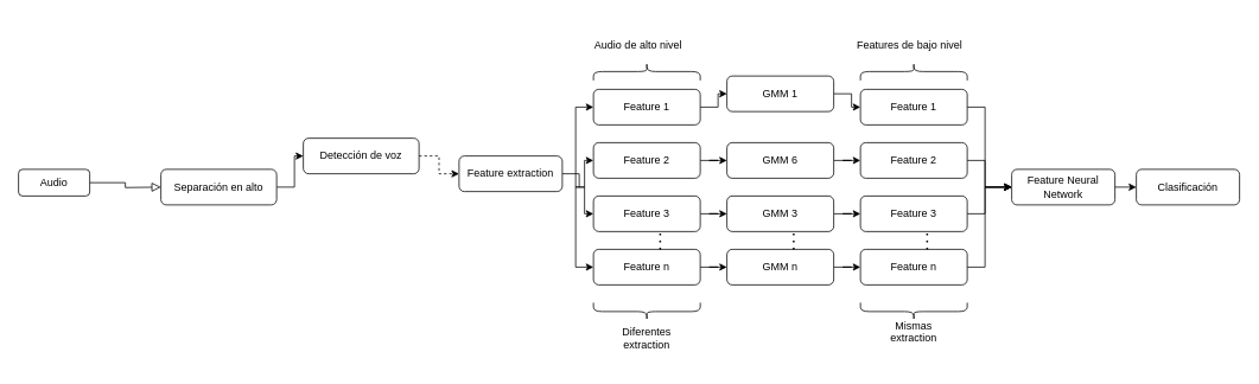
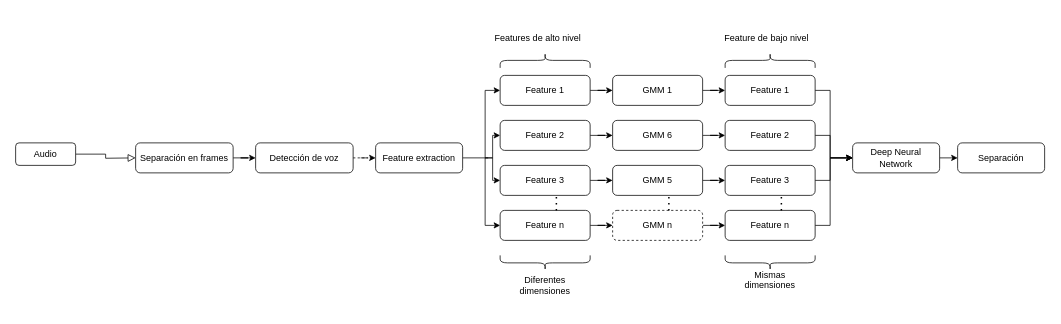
  <mxCell id="0" />
  <mxCell id="1" parent="0" />
  <mxCell id="2" value="" style="rounded=0;html=1;jettySize=auto;orthogonalLoop=1;fontSize=11;endArrow=block;endFill=0;endSize=8;strokeWidth=1;shadow=0;labelBackgroundColor=none;edgeStyle=orthogonalEdgeStyle;" parent="1" source="3" edge="1"><mxGeometry relative="1" as="geometry"><mxPoint x="180" y="210" as="targetPoint" /></mxGeometry></mxCell>
  <mxCell id="3" value="Audio" style="rounded=1;whiteSpace=wrap;html=1;fontSize=12;glass=0;strokeWidth=1;shadow=0;" parent="1" vertex="1"><mxGeometry x="20" y="190" width="80" height="30" as="geometry" /></mxCell>
  <mxCell id="4" value="" style="edgeStyle=orthogonalEdgeStyle;rounded=0;orthogonalLoop=1;jettySize=auto;html=1;" parent="1" source="5" target="51" edge="1"><mxGeometry relative="1" as="geometry" /></mxCell>
- <mxCell id="5" value="Separación en alto" style="rounded=1;whiteSpace=wrap;html=1;fontSize=12;glass=0;strokeWidth=1;shadow=0;" parent="1" vertex="1"><mxGeometry x="180" y="190" width="130" height="40" as="geometry" /></mxCell>
+ <mxCell id="5" value="Separación en frames" style="rounded=1;whiteSpace=wrap;html=1;fontSize=12;glass=0;strokeWidth=1;shadow=0;" parent="1" vertex="1"><mxGeometry x="180" y="190" width="130" height="40" as="geometry" /></mxCell>
  <mxCell id="6" style="edgeStyle=orthogonalEdgeStyle;rounded=0;orthogonalLoop=1;jettySize=auto;html=1;exitX=1;exitY=0.5;exitDx=0;exitDy=0;entryX=0;entryY=0.5;entryDx=0;entryDy=0;" parent="1" target="13" edge="1"><mxGeometry relative="1" as="geometry"><mxPoint x="646" y="210" as="sourcePoint" /><Array as="points"><mxPoint x="646" y="120" /></Array></mxGeometry></mxCell>
  <mxCell id="7" style="edgeStyle=orthogonalEdgeStyle;rounded=0;orthogonalLoop=1;jettySize=auto;html=1;exitX=1;exitY=0.5;exitDx=0;exitDy=0;entryX=0;entryY=0.5;entryDx=0;entryDy=0;" parent="1" target="15" edge="1"><mxGeometry relative="1" as="geometry"><mxPoint x="646" y="210" as="sourcePoint" /><Array as="points"><mxPoint x="656" y="210" /><mxPoint x="656" y="180" /></Array></mxGeometry></mxCell>
  <mxCell id="8" style="edgeStyle=orthogonalEdgeStyle;rounded=0;orthogonalLoop=1;jettySize=auto;html=1;exitX=1;exitY=0.5;exitDx=0;exitDy=0;entryX=0;entryY=0.5;entryDx=0;entryDy=0;" parent="1" target="17" edge="1"><mxGeometry relative="1" as="geometry"><mxPoint x="646" y="210" as="sourcePoint" /><Array as="points"><mxPoint x="656" y="210" /><mxPoint x="656" y="240" /></Array></mxGeometry></mxCell>
  <mxCell id="9" style="edgeStyle=orthogonalEdgeStyle;rounded=0;orthogonalLoop=1;jettySize=auto;html=1;exitX=1;exitY=0.5;exitDx=0;exitDy=0;entryX=0;entryY=0.5;entryDx=0;entryDy=0;" parent="1" target="19" edge="1"><mxGeometry relative="1" as="geometry"><mxPoint x="646" y="210" as="sourcePoint" /><Array as="points"><mxPoint x="646" y="300" /></Array></mxGeometry></mxCell>
  <mxCell id="10" style="edgeStyle=orthogonalEdgeStyle;rounded=0;orthogonalLoop=1;jettySize=auto;html=1;exitX=1;exitY=0.5;exitDx=0;exitDy=0;endArrow=none;endFill=0;" parent="1" source="11" edge="1"><mxGeometry relative="1" as="geometry"><mxPoint x="650" y="210" as="targetPoint" /></mxGeometry></mxCell>
- <mxCell id="11" value="&lt;div&gt;Feature extraction&lt;/div&gt;" style="rounded=1;whiteSpace=wrap;html=1;fontSize=12;glass=0;strokeWidth=1;shadow=0;" parent="1" vertex="1"><mxGeometry x="515" y="175" width="116" height="40" as="geometry" /></mxCell>
+ <mxCell id="11" value="&lt;div&gt;Feature extraction&lt;/div&gt;" style="rounded=1;whiteSpace=wrap;html=1;fontSize=12;glass=0;strokeWidth=1;shadow=0;" parent="1" vertex="1"><mxGeometry x="500" y="190" width="116" height="40" as="geometry" /></mxCell>
  <mxCell id="12" value="" style="edgeStyle=orthogonalEdgeStyle;rounded=0;orthogonalLoop=1;jettySize=auto;html=1;" parent="1" source="13" target="24" edge="1"><mxGeometry relative="1" as="geometry" /></mxCell>
  <mxCell id="13" value="Feature 1" style="rounded=1;whiteSpace=wrap;html=1;fontSize=12;glass=0;strokeWidth=1;shadow=0;" parent="1" vertex="1"><mxGeometry x="666" y="100" width="120" height="40" as="geometry" /></mxCell>
  <mxCell id="14" value="" style="edgeStyle=orthogonalEdgeStyle;rounded=0;orthogonalLoop=1;jettySize=auto;html=1;" parent="1" source="15" target="26" edge="1"><mxGeometry relative="1" as="geometry" /></mxCell>
  <mxCell id="15" value="&lt;div&gt;Feature 2&lt;br&gt;&lt;/div&gt;" style="rounded=1;whiteSpace=wrap;html=1;fontSize=12;glass=0;strokeWidth=1;shadow=0;" parent="1" vertex="1"><mxGeometry x="666" y="160" width="120" height="40" as="geometry" /></mxCell>
  <mxCell id="16" value="" style="edgeStyle=orthogonalEdgeStyle;rounded=0;orthogonalLoop=1;jettySize=auto;html=1;" parent="1" source="17" target="28" edge="1"><mxGeometry relative="1" as="geometry" /></mxCell>
  <mxCell id="17" value="&lt;div&gt;Feature 3&lt;br&gt;&lt;/div&gt;" style="rounded=1;whiteSpace=wrap;html=1;fontSize=12;glass=0;strokeWidth=1;shadow=0;" parent="1" vertex="1"><mxGeometry x="666" y="220" width="120" height="40" as="geometry" /></mxCell>
  <mxCell id="18" value="" style="edgeStyle=orthogonalEdgeStyle;rounded=0;orthogonalLoop=1;jettySize=auto;html=1;" parent="1" source="19" target="30" edge="1"><mxGeometry relative="1" as="geometry" /></mxCell>
  <mxCell id="19" value="Feature n" style="rounded=1;whiteSpace=wrap;html=1;fontSize=12;glass=0;strokeWidth=1;shadow=0;" parent="1" vertex="1"><mxGeometry x="666" y="280" width="120" height="40" as="geometry" /></mxCell>
  <mxCell id="20" value="" style="endArrow=none;dashed=1;html=1;dashPattern=1 3;strokeWidth=2;exitX=0.625;exitY=0;exitDx=0;exitDy=0;exitPerimeter=0;" parent="1" source="19" edge="1"><mxGeometry width="50" height="50" relative="1" as="geometry"><mxPoint x="711" y="280" as="sourcePoint" /><mxPoint x="741" y="260" as="targetPoint" /><Array as="points"><mxPoint x="741" y="270" /></Array></mxGeometry></mxCell>
  <mxCell id="21" value="" style="shape=curlyBracket;whiteSpace=wrap;html=1;rounded=1;rotation=-90;" parent="1" vertex="1"><mxGeometry x="716" y="290" width="20" height="120" as="geometry" /></mxCell>
- <mxCell id="22" value="&lt;div align=&quot;center&quot;&gt;Diferentes extraction&lt;br&gt;&lt;/div&gt;" style="text;html=1;strokeColor=none;fillColor=none;align=center;verticalAlign=middle;whiteSpace=wrap;rounded=0;" parent="1" vertex="1"><mxGeometry x="706" y="370" width="40" height="20" as="geometry" /></mxCell>
+ <mxCell id="22" value="&lt;div align=&quot;center&quot;&gt;Diferentes dimensiones&lt;br&gt;&lt;/div&gt;" style="text;html=1;strokeColor=none;fillColor=none;align=center;verticalAlign=middle;whiteSpace=wrap;rounded=0;" parent="1" vertex="1"><mxGeometry x="706" y="370" width="40" height="20" as="geometry" /></mxCell>
  <mxCell id="23" value="" style="edgeStyle=orthogonalEdgeStyle;rounded=0;orthogonalLoop=1;jettySize=auto;html=1;" parent="1" source="24" target="33" edge="1"><mxGeometry relative="1" as="geometry" /></mxCell>
- <mxCell id="24" value="GMM 1" style="rounded=1;whiteSpace=wrap;html=1;fontSize=12;glass=0;strokeWidth=1;shadow=0;" parent="1" vertex="1"><mxGeometry x="816" y="85" width="120" height="40" as="geometry" /></mxCell>
+ <mxCell id="24" value="GMM 1" style="rounded=1;whiteSpace=wrap;html=1;fontSize=12;glass=0;strokeWidth=1;shadow=0;" parent="1" vertex="1"><mxGeometry x="816" y="100" width="120" height="40" as="geometry" /></mxCell>
  <mxCell id="25" value="" style="edgeStyle=orthogonalEdgeStyle;rounded=0;orthogonalLoop=1;jettySize=auto;html=1;" parent="1" source="26" target="35" edge="1"><mxGeometry relative="1" as="geometry" /></mxCell>
  <mxCell id="26" value="GMM 6" style="rounded=1;whiteSpace=wrap;html=1;fontSize=12;glass=0;strokeWidth=1;shadow=0;" parent="1" vertex="1"><mxGeometry x="816" y="160" width="120" height="40" as="geometry" /></mxCell>
  <mxCell id="27" value="" style="edgeStyle=orthogonalEdgeStyle;rounded=0;orthogonalLoop=1;jettySize=auto;html=1;" parent="1" source="28" target="37" edge="1"><mxGeometry relative="1" as="geometry" /></mxCell>
- <mxCell id="28" value="GMM 3" style="rounded=1;whiteSpace=wrap;html=1;fontSize=12;glass=0;strokeWidth=1;shadow=0;" parent="1" vertex="1"><mxGeometry x="816" y="220" width="120" height="40" as="geometry" /></mxCell>
+ <mxCell id="28" value="GMM 5" style="rounded=1;whiteSpace=wrap;html=1;fontSize=12;glass=0;strokeWidth=1;shadow=0;" parent="1" vertex="1"><mxGeometry x="816" y="220" width="120" height="40" as="geometry" /></mxCell>
  <mxCell id="29" value="" style="edgeStyle=orthogonalEdgeStyle;rounded=0;orthogonalLoop=1;jettySize=auto;html=1;" parent="1" source="30" target="39" edge="1"><mxGeometry relative="1" as="geometry" /></mxCell>
- <mxCell id="30" value="GMM n" style="rounded=1;whiteSpace=wrap;html=1;fontSize=12;glass=0;strokeWidth=1;shadow=0;" parent="1" vertex="1"><mxGeometry x="816" y="280" width="120" height="40" as="geometry" /></mxCell>
+ <mxCell id="30" value="GMM n" style="rounded=1;whiteSpace=wrap;html=1;fontSize=12;glass=0;strokeWidth=1;shadow=0;dashed=1;" parent="1" vertex="1"><mxGeometry x="816" y="280" width="120" height="40" as="geometry" /></mxCell>
  <mxCell id="31" value="" style="endArrow=none;dashed=1;html=1;dashPattern=1 3;strokeWidth=2;exitX=0.625;exitY=0;exitDx=0;exitDy=0;exitPerimeter=0;" parent="1" source="30" edge="1"><mxGeometry width="50" height="50" relative="1" as="geometry"><mxPoint x="861" y="280" as="sourcePoint" /><mxPoint x="891" y="260" as="targetPoint" /><Array as="points"><mxPoint x="891" y="270" /></Array></mxGeometry></mxCell>
  <mxCell id="32" style="edgeStyle=orthogonalEdgeStyle;rounded=0;orthogonalLoop=1;jettySize=auto;html=1;exitX=1;exitY=0.5;exitDx=0;exitDy=0;entryX=0;entryY=0.5;entryDx=0;entryDy=0;" parent="1" source="33" target="48" edge="1"><mxGeometry relative="1" as="geometry"><Array as="points"><mxPoint x="1106" y="120" /><mxPoint x="1106" y="210" /></Array></mxGeometry></mxCell>
  <mxCell id="33" value="Feature 1" style="rounded=1;whiteSpace=wrap;html=1;fontSize=12;glass=0;strokeWidth=1;shadow=0;" parent="1" vertex="1"><mxGeometry x="966" y="100" width="120" height="40" as="geometry" /></mxCell>
  <mxCell id="34" style="edgeStyle=orthogonalEdgeStyle;rounded=0;orthogonalLoop=1;jettySize=auto;html=1;exitX=1;exitY=0.5;exitDx=0;exitDy=0;" parent="1" source="35" edge="1"><mxGeometry relative="1" as="geometry"><mxPoint x="1136" y="210" as="targetPoint" /><Array as="points"><mxPoint x="1106" y="180" /><mxPoint x="1106" y="210" /></Array></mxGeometry></mxCell>
  <mxCell id="35" value="&lt;div&gt;Feature 2&lt;br&gt;&lt;/div&gt;" style="rounded=1;whiteSpace=wrap;html=1;fontSize=12;glass=0;strokeWidth=1;shadow=0;" parent="1" vertex="1"><mxGeometry x="966" y="160" width="120" height="40" as="geometry" /></mxCell>
  <mxCell id="36" style="edgeStyle=orthogonalEdgeStyle;rounded=0;orthogonalLoop=1;jettySize=auto;html=1;exitX=1;exitY=0.5;exitDx=0;exitDy=0;entryX=0;entryY=0.5;entryDx=0;entryDy=0;" parent="1" source="37" target="48" edge="1"><mxGeometry relative="1" as="geometry"><Array as="points"><mxPoint x="1106" y="240" /><mxPoint x="1106" y="210" /></Array></mxGeometry></mxCell>
  <mxCell id="37" value="&lt;div&gt;Feature 3&lt;br&gt;&lt;/div&gt;" style="rounded=1;whiteSpace=wrap;html=1;fontSize=12;glass=0;strokeWidth=1;shadow=0;" parent="1" vertex="1"><mxGeometry x="966" y="220" width="120" height="40" as="geometry" /></mxCell>
  <mxCell id="38" style="edgeStyle=orthogonalEdgeStyle;rounded=0;orthogonalLoop=1;jettySize=auto;html=1;exitX=1;exitY=0.5;exitDx=0;exitDy=0;" parent="1" source="39" edge="1"><mxGeometry relative="1" as="geometry"><mxPoint x="1136" y="210" as="targetPoint" /><Array as="points"><mxPoint x="1106" y="300" /><mxPoint x="1106" y="210" /></Array></mxGeometry></mxCell>
  <mxCell id="39" value="Feature n" style="rounded=1;whiteSpace=wrap;html=1;fontSize=12;glass=0;strokeWidth=1;shadow=0;" parent="1" vertex="1"><mxGeometry x="966" y="280" width="120" height="40" as="geometry" /></mxCell>
  <mxCell id="40" value="" style="endArrow=none;dashed=1;html=1;dashPattern=1 3;strokeWidth=2;exitX=0.625;exitY=0;exitDx=0;exitDy=0;exitPerimeter=0;" parent="1" source="39" edge="1"><mxGeometry width="50" height="50" relative="1" as="geometry"><mxPoint x="1011" y="280" as="sourcePoint" /><mxPoint x="1041" y="260" as="targetPoint" /><Array as="points"><mxPoint x="1041" y="270" /></Array></mxGeometry></mxCell>
  <mxCell id="41" value="" style="shape=curlyBracket;whiteSpace=wrap;html=1;rounded=1;rotation=90;" parent="1" vertex="1"><mxGeometry x="716" y="20" width="20" height="120" as="geometry" /></mxCell>
- <mxCell id="42" value="Audio de alto nivel" style="text;html=1;align=center;verticalAlign=middle;resizable=0;points=[];autosize=1;" parent="1" vertex="1"><mxGeometry x="651" y="40" width="130" height="20" as="geometry" /></mxCell>
+ <mxCell id="42" value="Features de alto nivel" style="text;html=1;align=center;verticalAlign=middle;resizable=0;points=[];autosize=1;" parent="1" vertex="1"><mxGeometry x="651" y="40" width="130" height="20" as="geometry" /></mxCell>
  <mxCell id="43" value="" style="shape=curlyBracket;whiteSpace=wrap;html=1;rounded=1;rotation=-90;" parent="1" vertex="1"><mxGeometry x="1016" y="290" width="20" height="120" as="geometry" /></mxCell>
- <mxCell id="44" value="&lt;div&gt;Mismas extraction&lt;/div&gt;&lt;div&gt;&lt;br&gt;&lt;/div&gt;" style="text;html=1;strokeColor=none;fillColor=none;align=center;verticalAlign=middle;whiteSpace=wrap;rounded=0;" parent="1" vertex="1"><mxGeometry x="1006" y="370" width="40" height="20" as="geometry" /></mxCell>
+ <mxCell id="44" value="&lt;div&gt;Mismas dimensiones&lt;/div&gt;&lt;div&gt;&lt;br&gt;&lt;/div&gt;" style="text;html=1;strokeColor=none;fillColor=none;align=center;verticalAlign=middle;whiteSpace=wrap;rounded=0;" parent="1" vertex="1"><mxGeometry x="1006" y="370" width="40" height="20" as="geometry" /></mxCell>
  <mxCell id="45" value="" style="shape=curlyBracket;whiteSpace=wrap;html=1;rounded=1;rotation=90;" parent="1" vertex="1"><mxGeometry x="1016" y="20" width="20" height="120" as="geometry" /></mxCell>
- <mxCell id="46" value="Features de bajo nivel" style="text;html=1;align=center;verticalAlign=middle;resizable=0;points=[];autosize=1;" parent="1" vertex="1"><mxGeometry x="956" y="40" width="130" height="20" as="geometry" /></mxCell>
+ <mxCell id="46" value="Feature de bajo nivel" style="text;html=1;align=center;verticalAlign=middle;resizable=0;points=[];autosize=1;" parent="1" vertex="1"><mxGeometry x="956" y="40" width="130" height="20" as="geometry" /></mxCell>
  <mxCell id="47" value="" style="edgeStyle=orthogonalEdgeStyle;rounded=0;orthogonalLoop=1;jettySize=auto;html=1;" parent="1" source="48" edge="1"><mxGeometry relative="1" as="geometry"><mxPoint x="1276" y="210" as="targetPoint" /></mxGeometry></mxCell>
- <mxCell id="48" value="Feature Neural Network" style="rounded=1;whiteSpace=wrap;html=1;fontSize=12;glass=0;strokeWidth=1;shadow=0;" parent="1" vertex="1"><mxGeometry x="1136" y="190" width="116" height="40" as="geometry" /></mxCell>
- <mxCell id="49" value="Clasificación" style="rounded=1;whiteSpace=wrap;html=1;fontSize=12;glass=0;strokeWidth=1;shadow=0;" parent="1" vertex="1"><mxGeometry x="1276" y="190" width="116" height="40" as="geometry" /></mxCell>
+ <mxCell id="48" value="Deep Neural Network" style="rounded=1;whiteSpace=wrap;html=1;fontSize=12;glass=0;strokeWidth=1;shadow=0;" parent="1" vertex="1"><mxGeometry x="1136" y="190" width="116" height="40" as="geometry" /></mxCell>
+ <mxCell id="49" value="Separación" style="rounded=1;whiteSpace=wrap;html=1;fontSize=12;glass=0;strokeWidth=1;shadow=0;" parent="1" vertex="1"><mxGeometry x="1276" y="190" width="116" height="40" as="geometry" /></mxCell>
  <mxCell id="50" value="" style="edgeStyle=orthogonalEdgeStyle;rounded=0;orthogonalLoop=1;jettySize=auto;html=1;dashed=1;" parent="1" source="51" target="11" edge="1"><mxGeometry relative="1" as="geometry" /></mxCell>
- <mxCell id="51" value="Detección de voz" style="rounded=1;whiteSpace=wrap;html=1;fontSize=12;glass=0;strokeWidth=1;shadow=0;" parent="1" vertex="1"><mxGeometry x="340" y="155" width="130" height="40" as="geometry" /></mxCell>
+ <mxCell id="51" value="Detección de voz" style="rounded=1;whiteSpace=wrap;html=1;fontSize=12;glass=0;strokeWidth=1;shadow=0;" parent="1" vertex="1"><mxGeometry x="340" y="190" width="130" height="40" as="geometry" /></mxCell>
